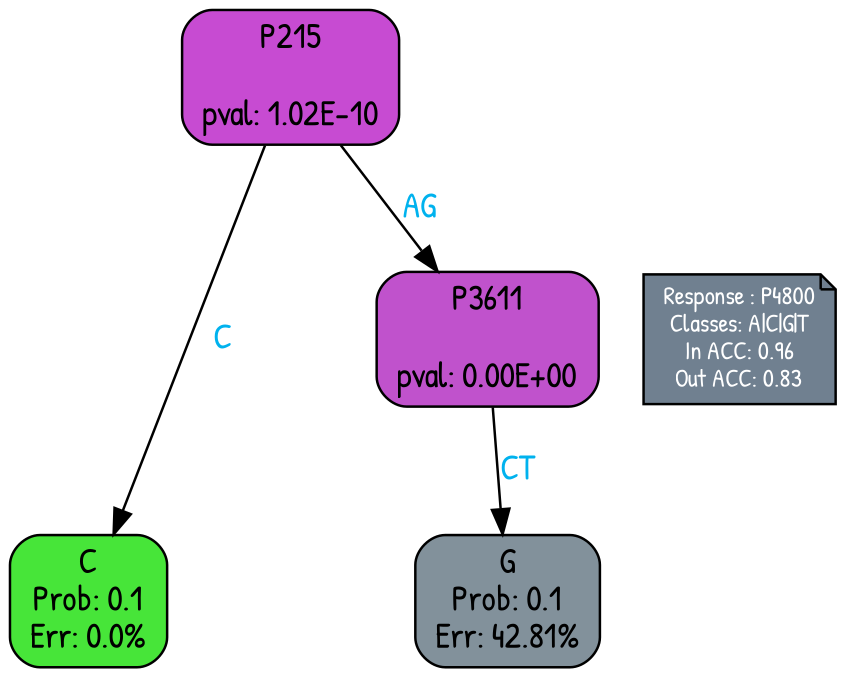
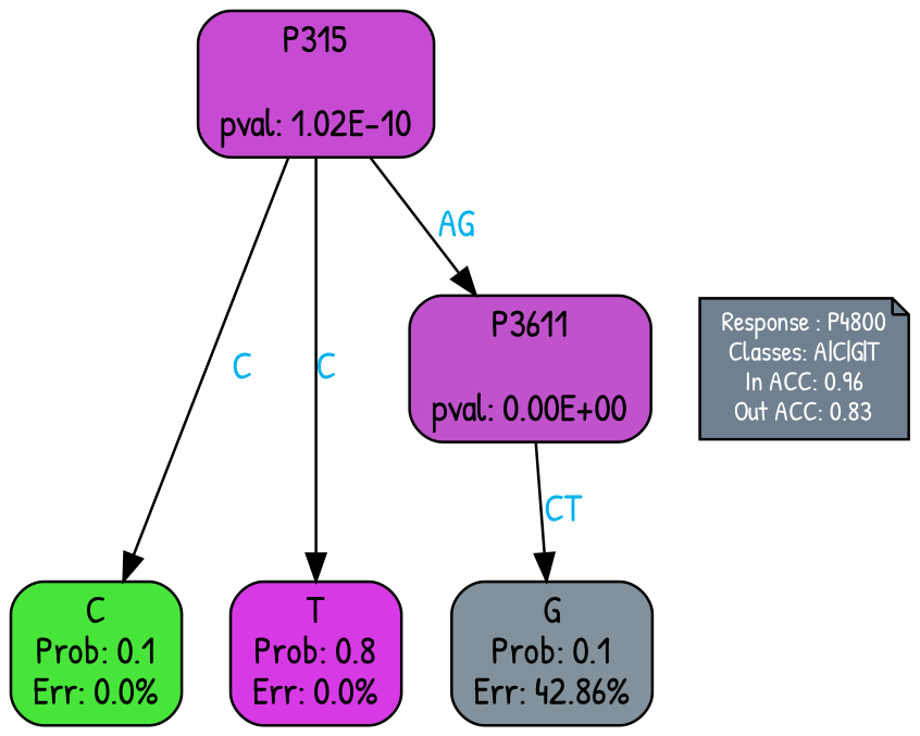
  digraph {
    fontname="Patrick Hand"
    ranksep=equally
    splines=polylines
    node [color=black fontname="Patrick Hand" shape=box style="filled, rounded"]
    edge [fontcolor=deepskyblue2 fontname="Patrick Hand"]
    n1 [fillcolor="#47e539" label="C\nProb: 0.1\nErr: 0.0%"]
-   n3 [fillcolor="#82919b" label="G\nProb: 0.1\nErr: 42.81%"]
+   n2 [fillcolor="#d739e5" label="T\nProb: 0.8\nErr: 0.0%"]
+   n3 [fillcolor="#82919b" label="G\nProb: 0.1\nErr: 42.86%"]
    n4 [align=left fillcolor=slategray fontcolor=white fontsize=10 label="Response : P4800\nClasses: A|C|G|T\nIn ACC: 0.96\nOut ACC: 0.83\n" shape=note style=filled]
    n5 [fillcolor="#c052cc" label="P3611\n\npval: 0.00E+00"]
-   n6 [fillcolor="#c74bd2" label="P215\n\npval: 1.02E-10"]
+   n6 [fillcolor="#c74bd2" label="P315\n\npval: 1.02E-10"]
    subgraph sub_1 {
      rank=same
      n1
+     n2
      n3
    }
    subgraph sub_2 {
      rank=same
      n4
      n5
    }
    n5 -> n3 [label=CT]
    n6 -> n1 [label=C]
+   n6 -> n2 [label=C]
    n6 -> n5 [label=AG]
  }
